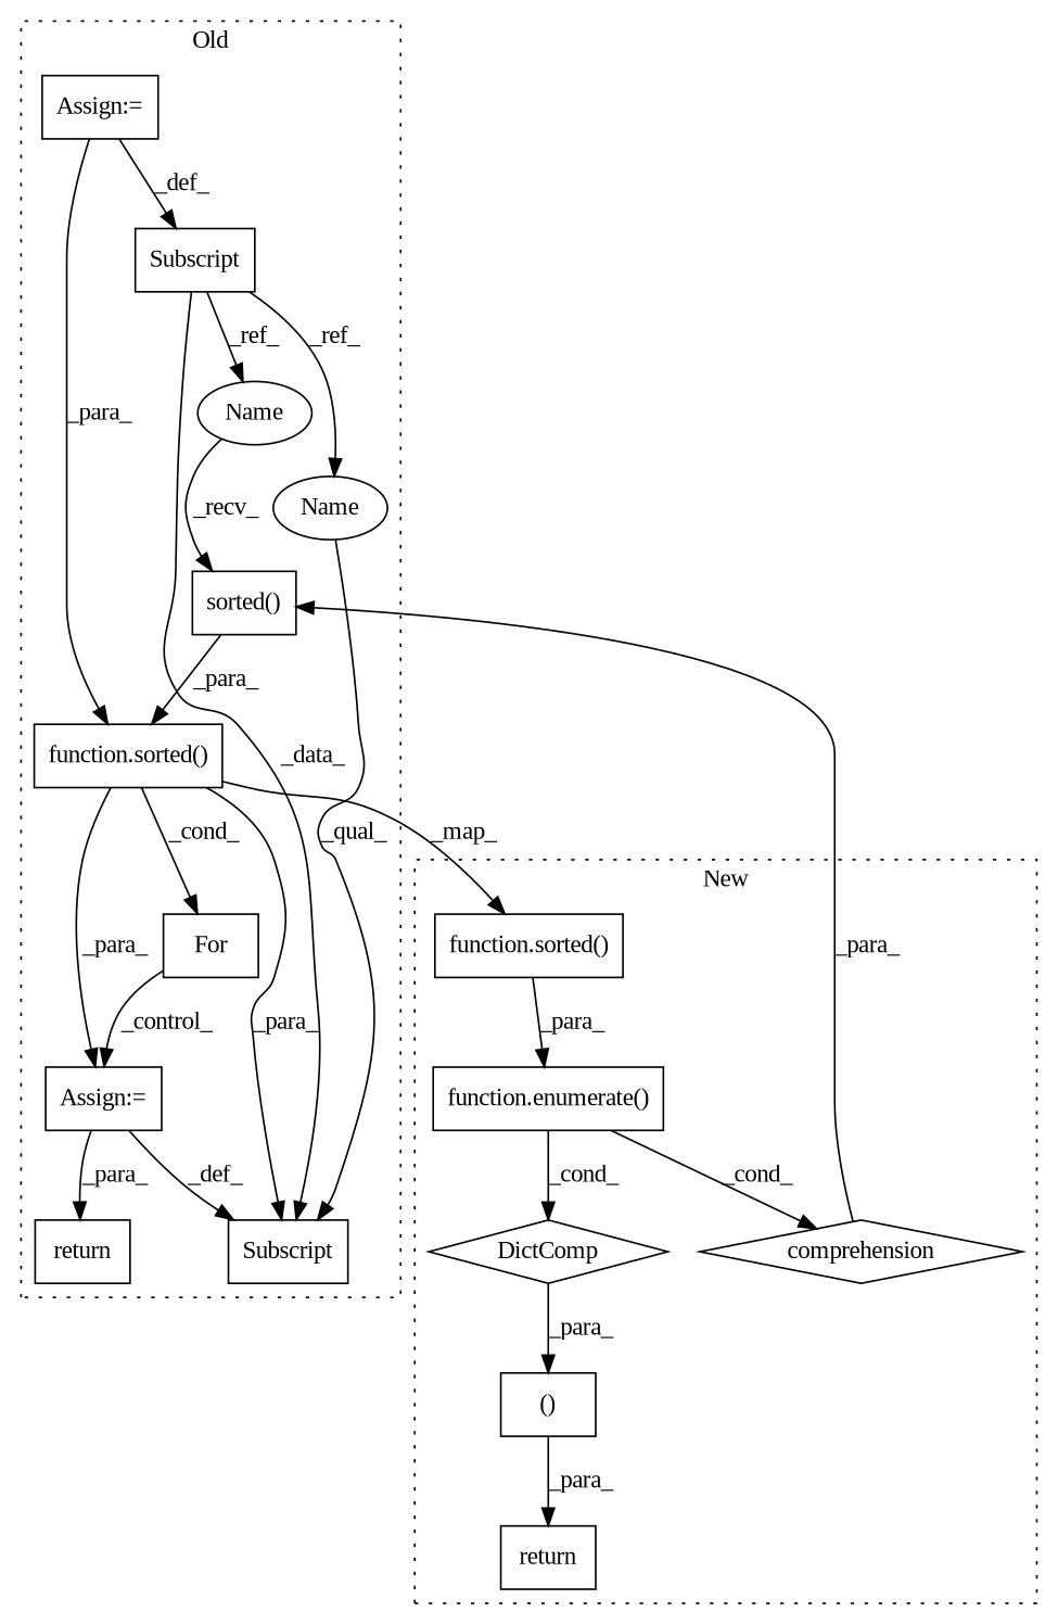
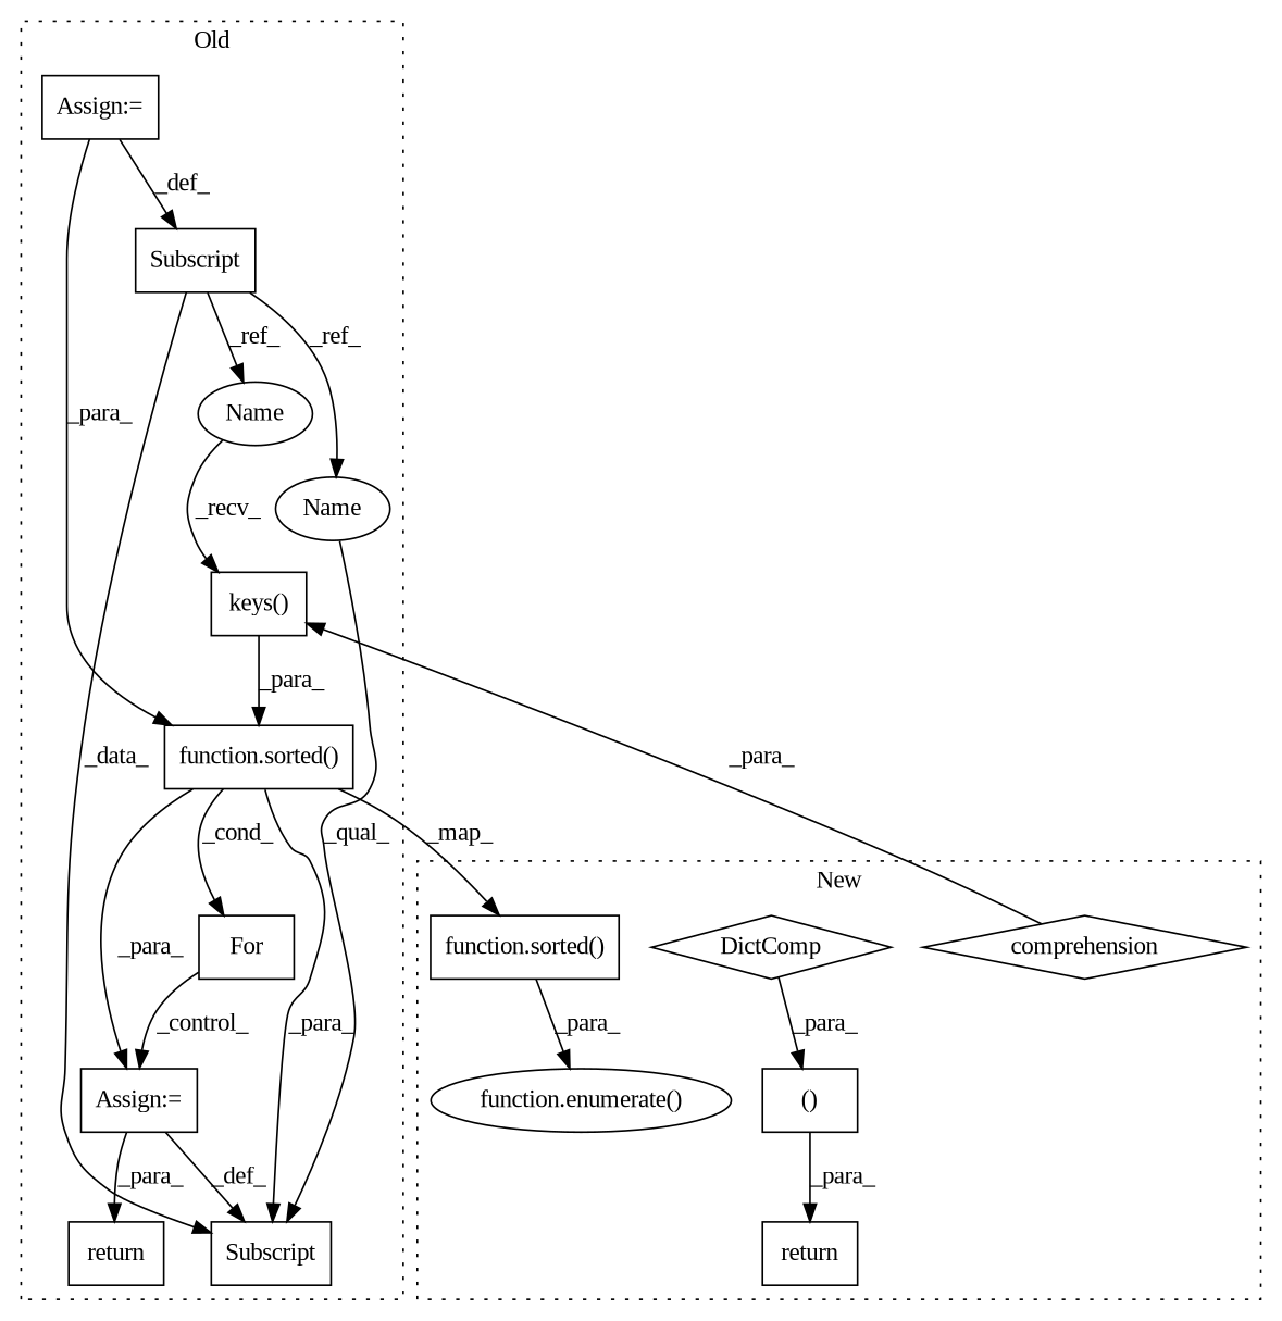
  digraph {
    fontname="Liberation Serif"
    node [a=75 fontname="Liberation Serif" l=3 s=1292 shape=box]
    edge [fontname="Liberation Serif"]
-   n1 [l=19 label="sorted()"]
+   n1 [l=19 label="keys()"]
    n2 [a=68 label="Assign:=" s=1037]
    n3 [l="7,18" label="function.sorted()" s="1285,1311"]
    n4 [a=63 l="19,0" label=Subscript s="1018,0"]
    n5 [a=107 l="4,14" label=For s="1338,1370"]
    n6 [a=63 l="15,0" label=Subscript s="1384,0"]
    n7 [a=68 label="Assign:=" s=1399]
    n8 [a=93 l=7 label=return s=1615]
    n9 [a=87 l=12 label=Name s=1384 shape=ellipse]
    n10 [a=87 l=12 label=Name shape=ellipse]
-   n11 [l="10,1" label="function.enumerate()" s="1238,1261"]
+   n11 [l="10,1" label="function.enumerate()" s="1238,1261" shape=ellipse]
    n12 [a=45 label=comprehension s=1224 shape=diamond]
    n13 [a=84 l=47 label=DictComp s=1216 shape=diamond]
    n14 [a=54 l=14 label="()" s=1470]
    n15 [l="7,18" label="function.sorted()" s="1153,1173"]
    n16 [a=93 l=7 label=return s=1445]
    subgraph cluster_1 {
      label=Old
      style=dotted
      n1
      n2
      n3
      n4
      n5
      n6
      n7
      n8
      n9
      n10
    }
    subgraph cluster_2 {
      label=New
      style=dotted
      n11
      n12
      n13
      n14
      n15
      n16
    }
    n1 -> n3 [label=_para_]
    n2 -> n3 [label=_para_]
    n2 -> n4 [label=_def_]
    n3 -> n5 [label=_cond_]
    n3 -> n6 [label=_para_]
    n3 -> n7 [label=_para_]
    n3 -> n15 [label=_map_]
    n4 -> n6 [label=_data_]
    n4 -> n9 [label=_ref_]
    n4 -> n10 [label=_ref_]
    n5 -> n7 [label=_control_]
    n7 -> n6 [label=_def_]
    n7 -> n8 [label=_para_]
    n9 -> n6 [label=_qual_]
    n10 -> n1 [label=_recv_]
-   n11 -> n12 [label=_cond_]
-   n11 -> n13 [label=_cond_]
    n12 -> n1 [label=_para_]
    n13 -> n14 [label=_para_]
    n14 -> n16 [label=_para_]
    n15 -> n11 [label=_para_]
  }
